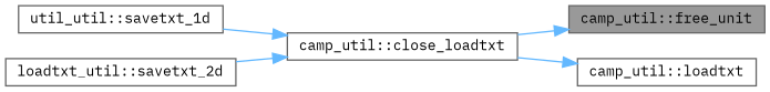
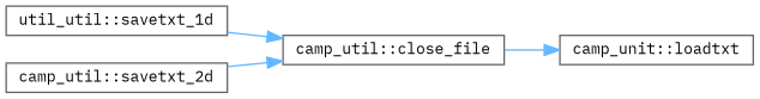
  digraph {
    fontname="IBM Plex Mono"
    rankdir=RL
    node [color=grey40 fillcolor=white fontname="IBM Plex Mono" fontsize=10 shape=box style=filled]
    edge [color=steelblue1 dir=back fontname="IBM Plex Mono" fontsize=10 labelfontname=Helvetica labelfontsize=10 style=solid]
-   n1 [color=gray40 fillcolor=grey60 fontcolor=black height=0.2 label="camp_util::free_unit" width=0.4]
-   n2 [height=0.2 label="camp_util::close_loadtxt" width=0.4]
+   n2 [height=0.2 label="camp_util::close_file" width=0.4]
    n3 [height=0.2 label="util_util::savetxt_1d" width=0.4]
-   n4 [height=0.2 label="loadtxt_util::savetxt_2d" width=0.4]
-   n5 [height=0.2 label="camp_util::loadtxt" width=0.4]
-   n1 -> n2
+   n4 [height=0.2 label="camp_util::savetxt_2d" width=0.4]
+   n5 [height=0.2 label="camp_unit::loadtxt" width=0.4]
    n2 -> n3
    n2 -> n4
    n5 -> n2
  }
